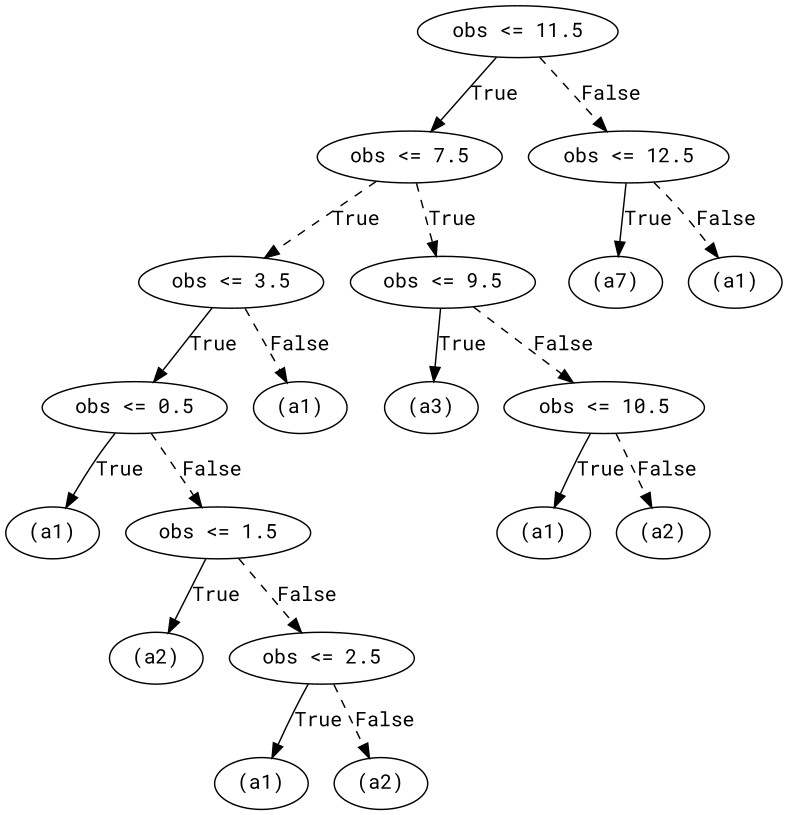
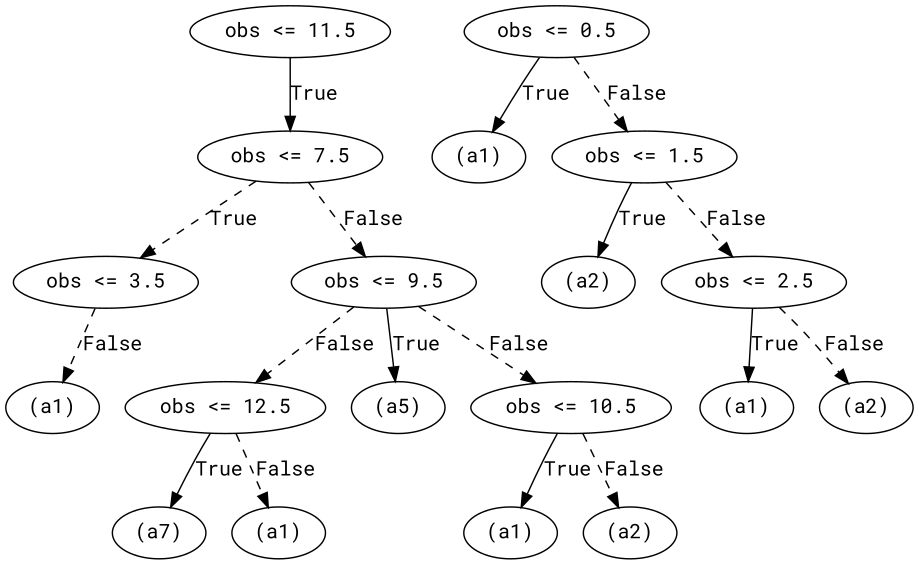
  digraph {
    fontname="Roboto Mono"
    node [fontname="Roboto Mono"]
    edge [fontname="Roboto Mono" style=dashed]
    n1 [label="obs <= 11.5"]
    n2 [label="obs <= 7.5"]
    n3 [label="obs <= 12.5"]
    n4 [label="obs <= 3.5"]
    n5 [label="obs <= 9.5"]
    n6 [label="(a7)"]
    n7 [label="(a1)"]
    n8 [label="obs <= 0.5"]
    n9 [label="(a1)"]
-   n10 [label="(a3)"]
+   n10 [label="(a5)"]
    n11 [label="obs <= 10.5"]
    n12 [label="(a1)"]
    n13 [label="obs <= 1.5"]
    n14 [label="(a2)"]
    n15 [label="obs <= 2.5"]
    n16 [label="(a1)"]
    n17 [label="(a2)"]
    n18 [label="(a1)"]
    n19 [label="(a2)"]
    n1 -> n2 [label=True style=""]
-   n1 -> n3 [label=False]
+   n5 -> n3 [label=False]
    n2 -> n4 [label=True]
-   n2 -> n5 [label=True]
+   n2 -> n5 [label=False]
    n3 -> n6 [label=True style=""]
    n3 -> n7 [label=False]
-   n4 -> n8 [label=True style=""]
    n4 -> n9 [label=False]
    n5 -> n10 [label=True style=""]
    n5 -> n11 [label=False]
    n8 -> n12 [label=True style=""]
    n8 -> n13 [label=False]
    n11 -> n18 [label=True style=""]
    n11 -> n19 [label=False]
    n13 -> n14 [label=True style=""]
    n13 -> n15 [label=False]
    n15 -> n16 [label=True style=""]
    n15 -> n17 [label=False]
  }
